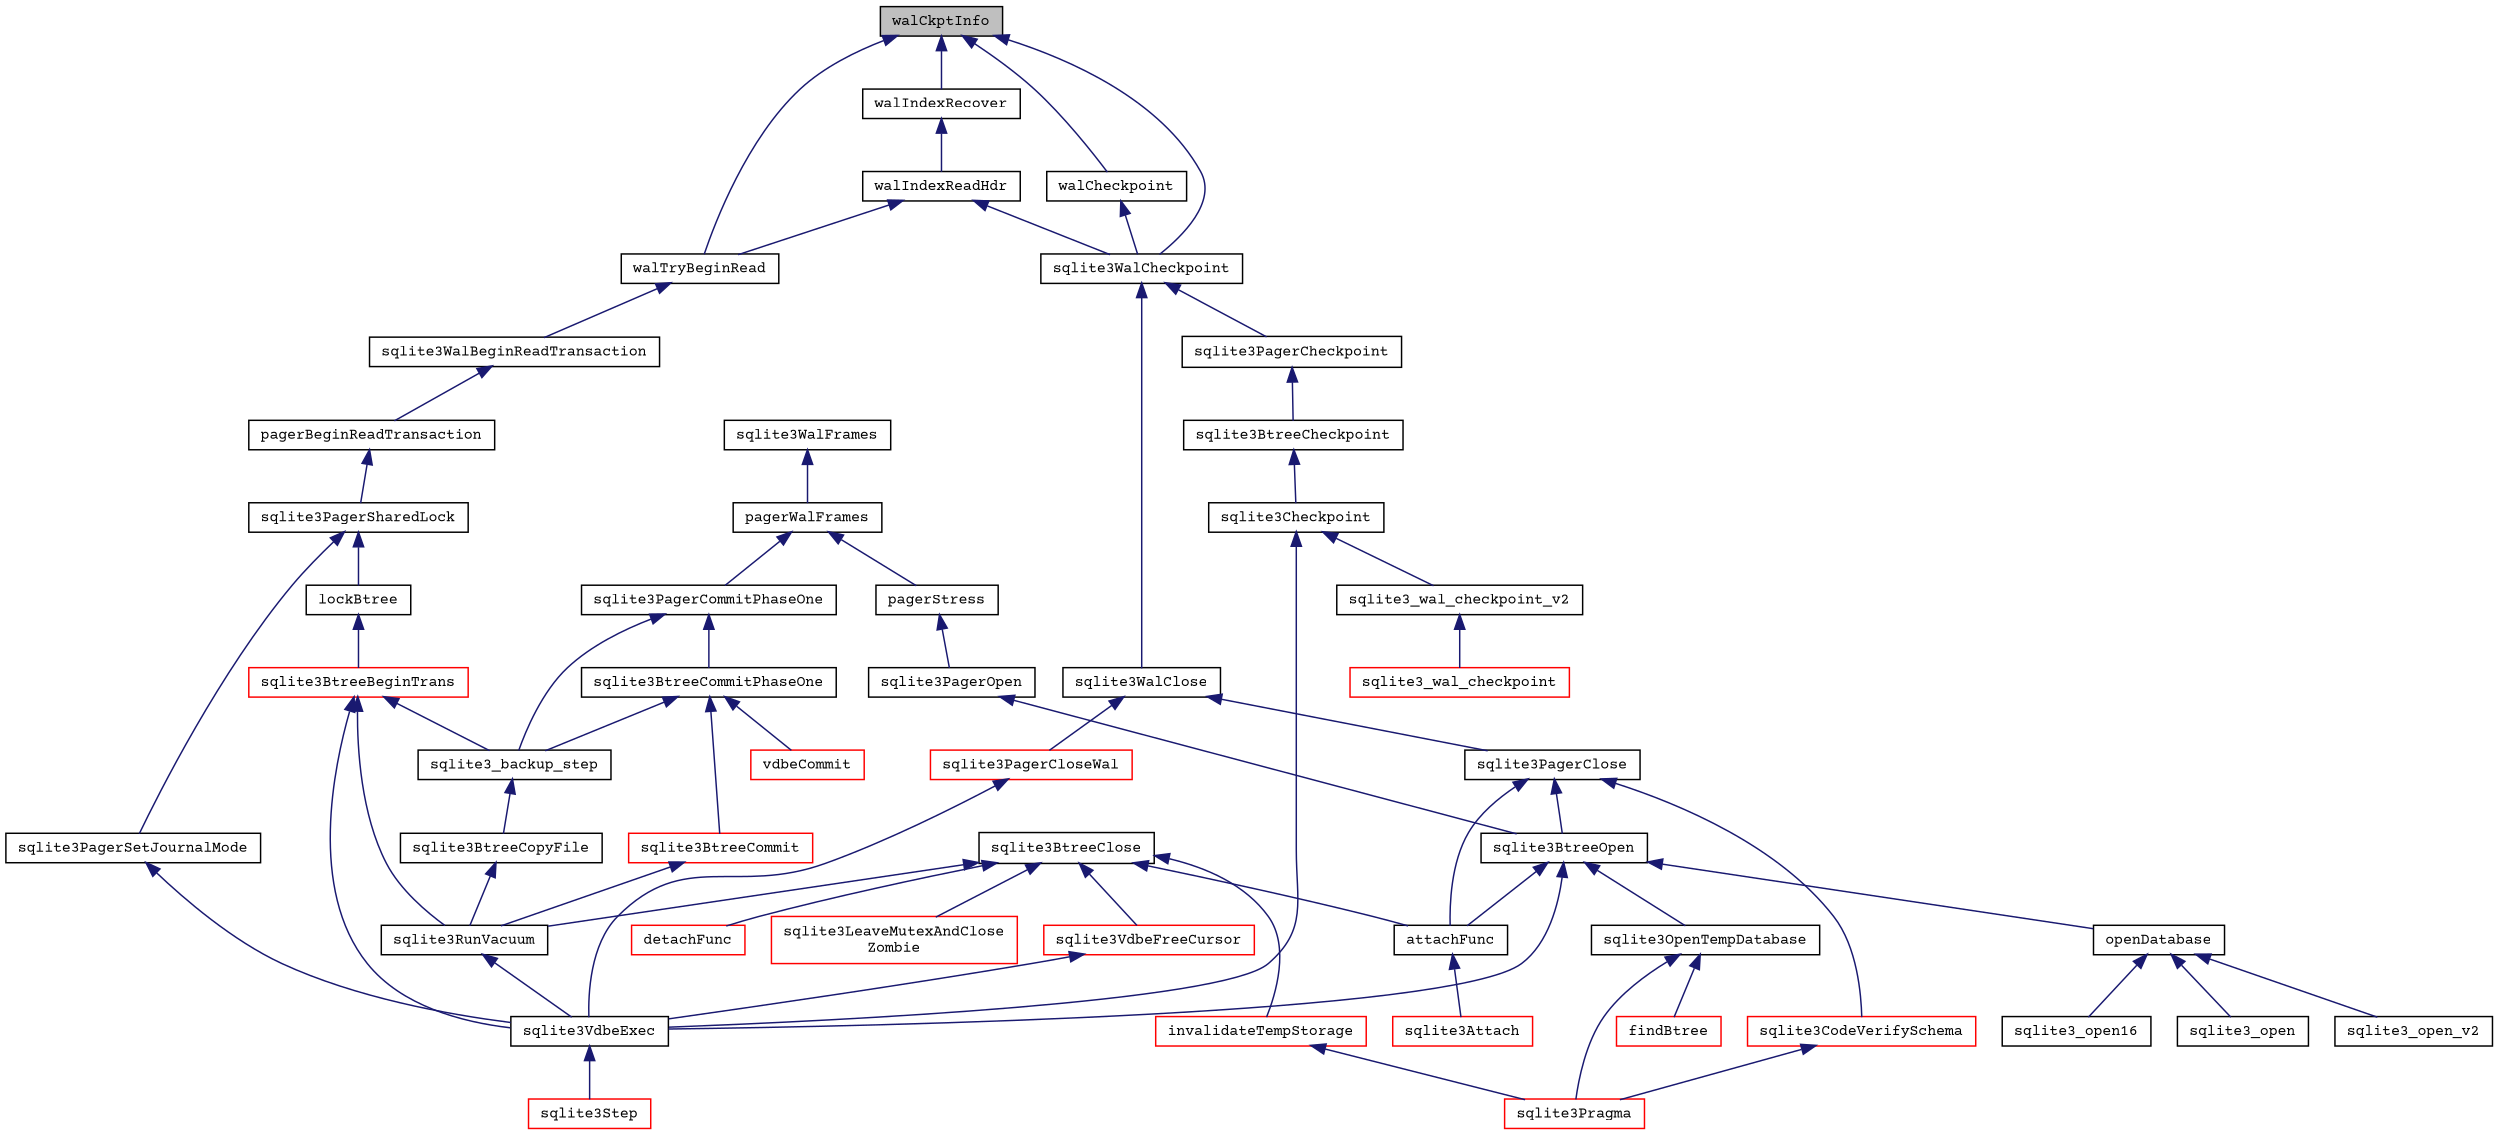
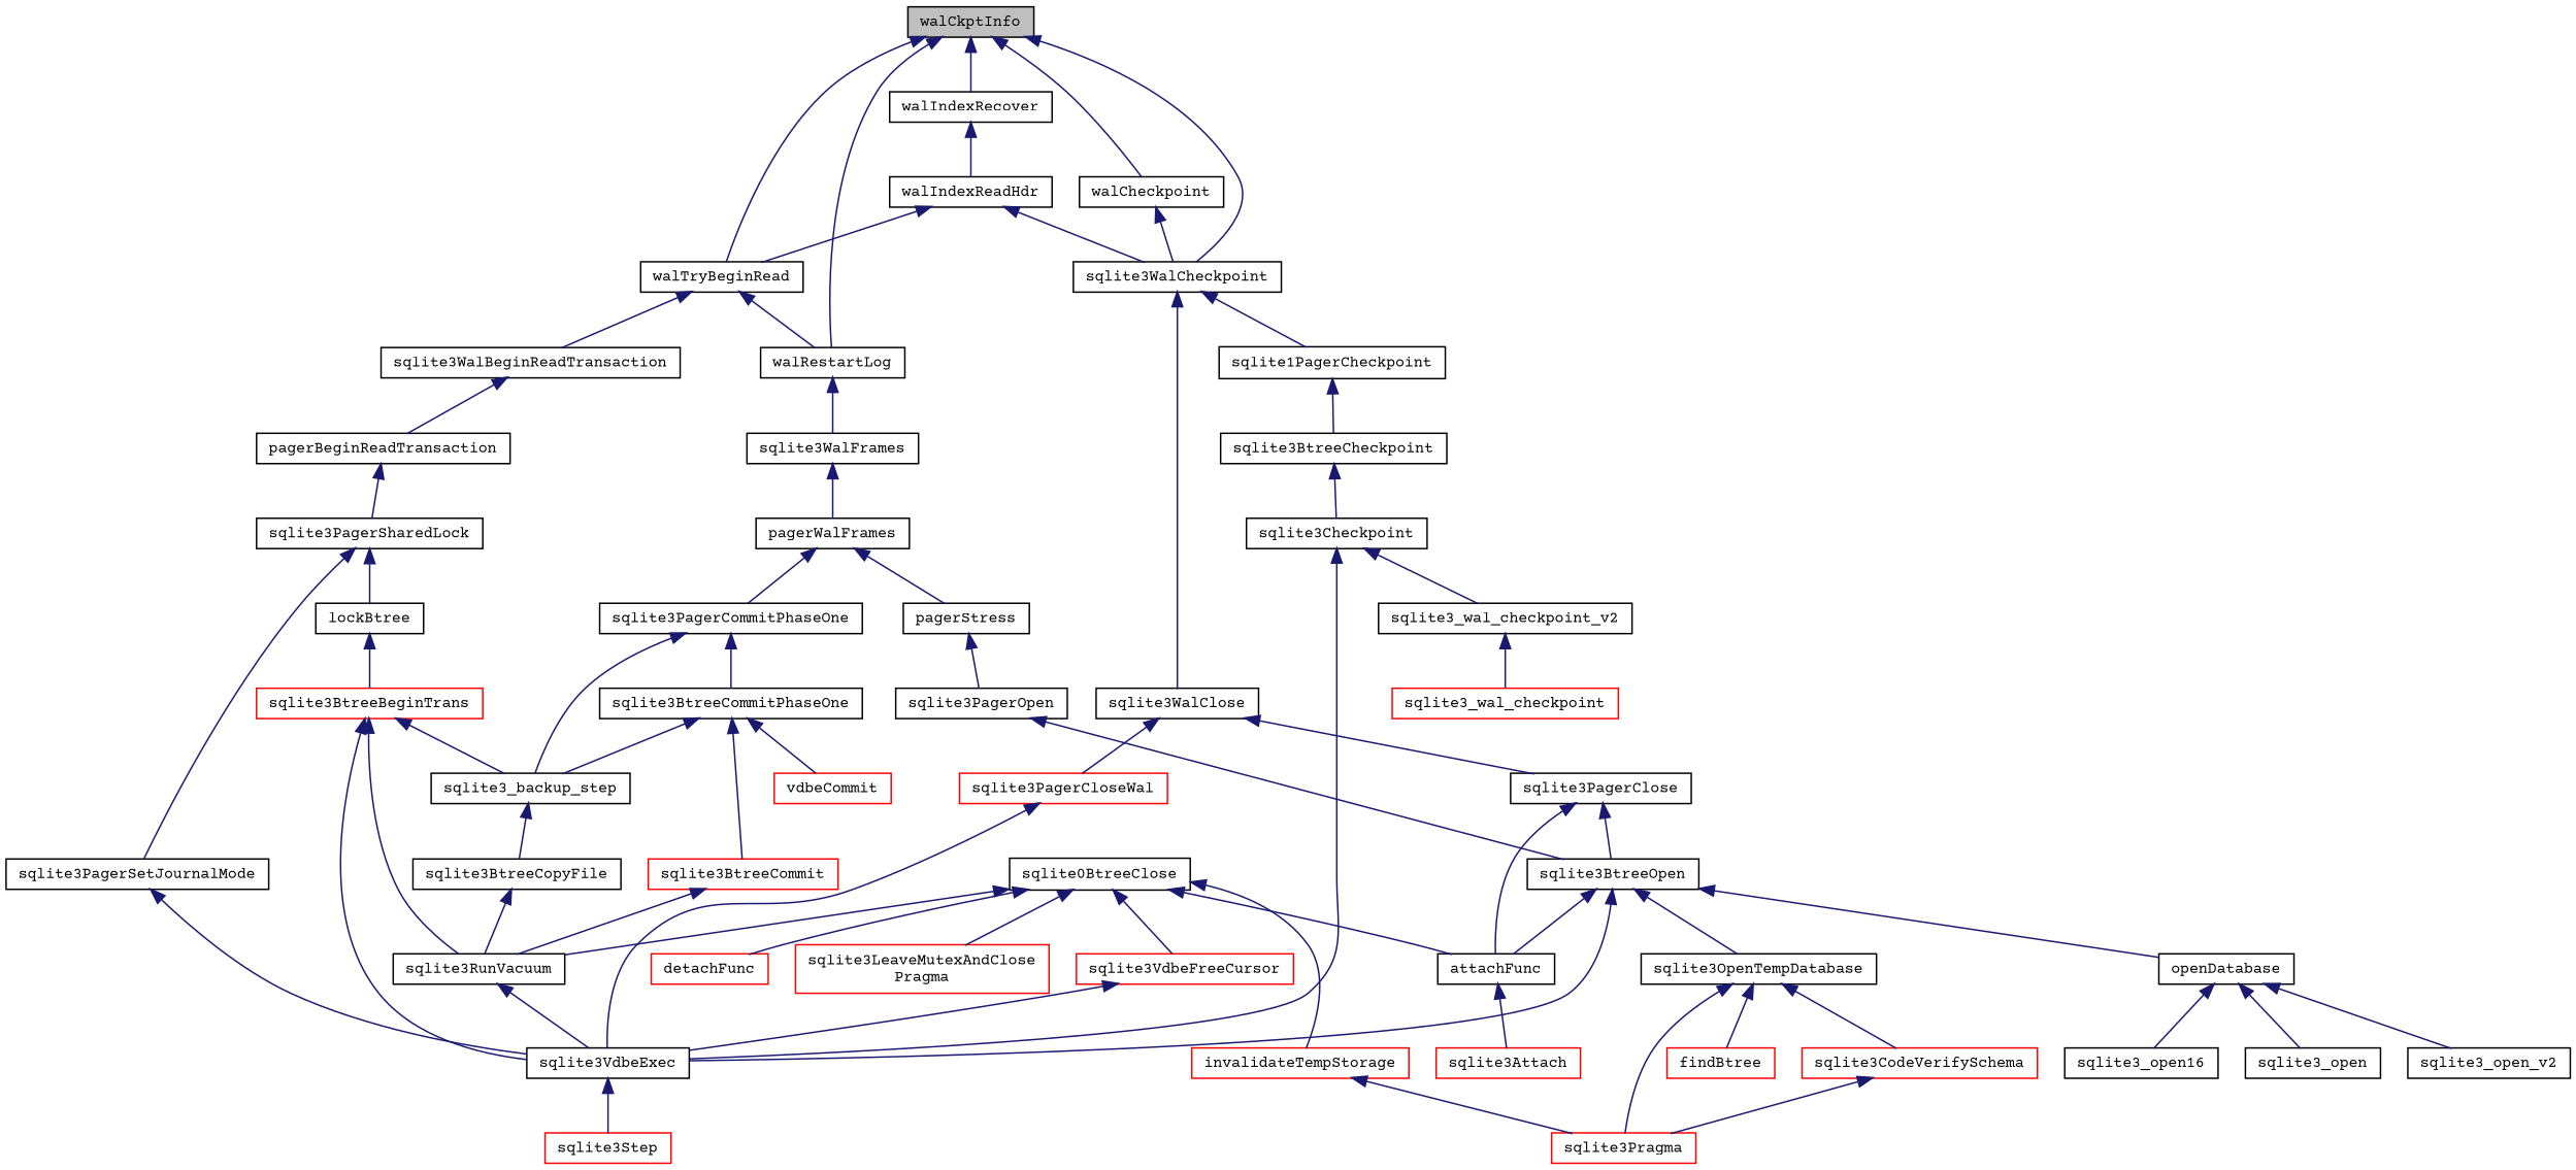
  digraph {
    fontname="Courier Prime"
    rankdir=TB
    node [color=black fillcolor=white fontname="Courier Prime" fontsize=10 shape=record style=filled]
    edge [color=midnightblue dir=back fontname="Courier Prime" fontsize=10 labelfontname=FreeSans labelfontsize=10 style=solid]
    n1 [fillcolor=grey75 fontcolor=black height=0.2 label=walCkptInfo width=0.4]
    n2 [height=0.2 label=walIndexRecover width=0.4]
    n3 [height=0.2 label=walTryBeginRead width=0.4]
+   n4 [height=0.2 label=walRestartLog width=0.4]
    n5 [height=0.2 label=sqlite3WalCheckpoint width=0.4]
    n6 [height=0.2 label=walCheckpoint width=0.4]
    n7 [height=0.2 label=walIndexReadHdr width=0.4]
    n8 [height=0.2 label=sqlite3WalBeginReadTransaction width=0.4]
    n9 [height=0.2 label=sqlite3WalFrames width=0.4]
-   n10 [height=0.2 label=sqlite3PagerCheckpoint width=0.4]
+   n10 [height=0.2 label=sqlite1PagerCheckpoint width=0.4]
    n11 [height=0.2 label=sqlite3WalClose width=0.4]
    n12 [height=0.2 label=pagerBeginReadTransaction width=0.4]
    n13 [height=0.2 label=sqlite3PagerSharedLock width=0.4]
    n14 [height=0.2 label=sqlite3PagerSetJournalMode width=0.4]
    n15 [height=0.2 label=lockBtree width=0.4]
    n16 [height=0.2 label=sqlite3VdbeExec width=0.4]
    n17 [color=red height=0.2 label=sqlite3BtreeBeginTrans width=0.4]
    n18 [color=red height=0.2 label=sqlite3Step width=0.4]
    n19 [height=0.2 label=sqlite3_backup_step width=0.4]
    n20 [height=0.2 label=sqlite3RunVacuum width=0.4]
    n21 [height=0.2 label=sqlite3BtreeCopyFile width=0.4]
    n22 [height=0.2 label=pagerWalFrames width=0.4]
    n23 [height=0.2 label=pagerStress width=0.4]
    n24 [height=0.2 label=sqlite3PagerCommitPhaseOne width=0.4]
    n25 [height=0.2 label=sqlite3PagerOpen width=0.4]
    n26 [height=0.2 label=sqlite3BtreeCommitPhaseOne width=0.4]
    n27 [height=0.2 label=sqlite3BtreeOpen width=0.4]
    n28 [height=0.2 label=attachFunc width=0.4]
    n29 [height=0.2 label=sqlite3OpenTempDatabase width=0.4]
    n30 [height=0.2 label=openDatabase width=0.4]
    n31 [color=red height=0.2 label=sqlite3Attach width=0.4]
    n32 [color=red height=0.2 label=findBtree width=0.4]
    n33 [color=red height=0.2 label=sqlite3CodeVerifySchema width=0.4]
    n34 [color=red height=0.2 label=sqlite3Pragma width=0.4]
    n35 [height=0.2 label=sqlite3_open width=0.4]
    n36 [height=0.2 label=sqlite3_open_v2 width=0.4]
    n37 [height=0.2 label=sqlite3_open16 width=0.4]
    n38 [color=red height=0.2 label=sqlite3BtreeCommit width=0.4]
    n39 [color=red height=0.2 label=vdbeCommit width=0.4]
    n40 [height=0.2 label=sqlite3BtreeCheckpoint width=0.4]
    n41 [height=0.2 label=sqlite3PagerClose width=0.4]
    n42 [color=red height=0.2 label=sqlite3PagerCloseWal width=0.4]
    n43 [height=0.2 label=sqlite3Checkpoint width=0.4]
    n44 [height=0.2 label=sqlite3_wal_checkpoint_v2 width=0.4]
    n45 [color=red height=0.2 label=sqlite3_wal_checkpoint width=0.4]
-   n46 [height=0.2 label=sqlite3BtreeClose width=0.4]
+   n46 [height=0.2 label=sqlite0BtreeClose width=0.4]
    n47 [color=red height=0.2 label=sqlite3VdbeFreeCursor width=0.4]
    n48 [color=red height=0.2 label=detachFunc width=0.4]
    n49 [color=red height=0.2 label=invalidateTempStorage width=0.4]
-   n50 [color=red height=0.2 label="sqlite3LeaveMutexAndClose\lZombie" width=0.4]
+   n50 [color=red height=0.2 label="sqlite3LeaveMutexAndClose\lPragma" width=0.4]
    n1 -> n2
    n1 -> n3
+   n1 -> n4
    n1 -> n5
    n1 -> n6
    n2 -> n7
+   n3 -> n4
    n3 -> n8
+   n4 -> n9
    n5 -> n10
    n5 -> n11
    n6 -> n5
    n7 -> n3
    n7 -> n5
    n8 -> n12
    n9 -> n22
    n10 -> n40
    n11 -> n41
    n11 -> n42
    n12 -> n13
    n13 -> n14
    n13 -> n15
    n14 -> n16
    n15 -> n17
    n16 -> n18
    n17 -> n16
    n17 -> n19
    n17 -> n20
    n19 -> n21
    n20 -> n16
    n21 -> n20
    n22 -> n23
    n22 -> n24
    n23 -> n25
    n24 -> n19
    n24 -> n26
    n25 -> n27
    n26 -> n19
    n26 -> n38
    n26 -> n39
    n27 -> n16
    n27 -> n28
    n27 -> n29
    n27 -> n30
    n28 -> n31
    n29 -> n32
-   n41 -> n33
+   n29 -> n33
    n29 -> n34
    n30 -> n35
    n30 -> n36
    n30 -> n37
    n33 -> n34
    n38 -> n20
    n40 -> n43
    n41 -> n27
    n41 -> n28
    n42 -> n16
    n43 -> n16
    n43 -> n44
    n44 -> n45
    n46 -> n20
    n46 -> n28
    n46 -> n47
    n46 -> n48
    n46 -> n49
    n46 -> n50
    n47 -> n16
    n49 -> n34
  }
